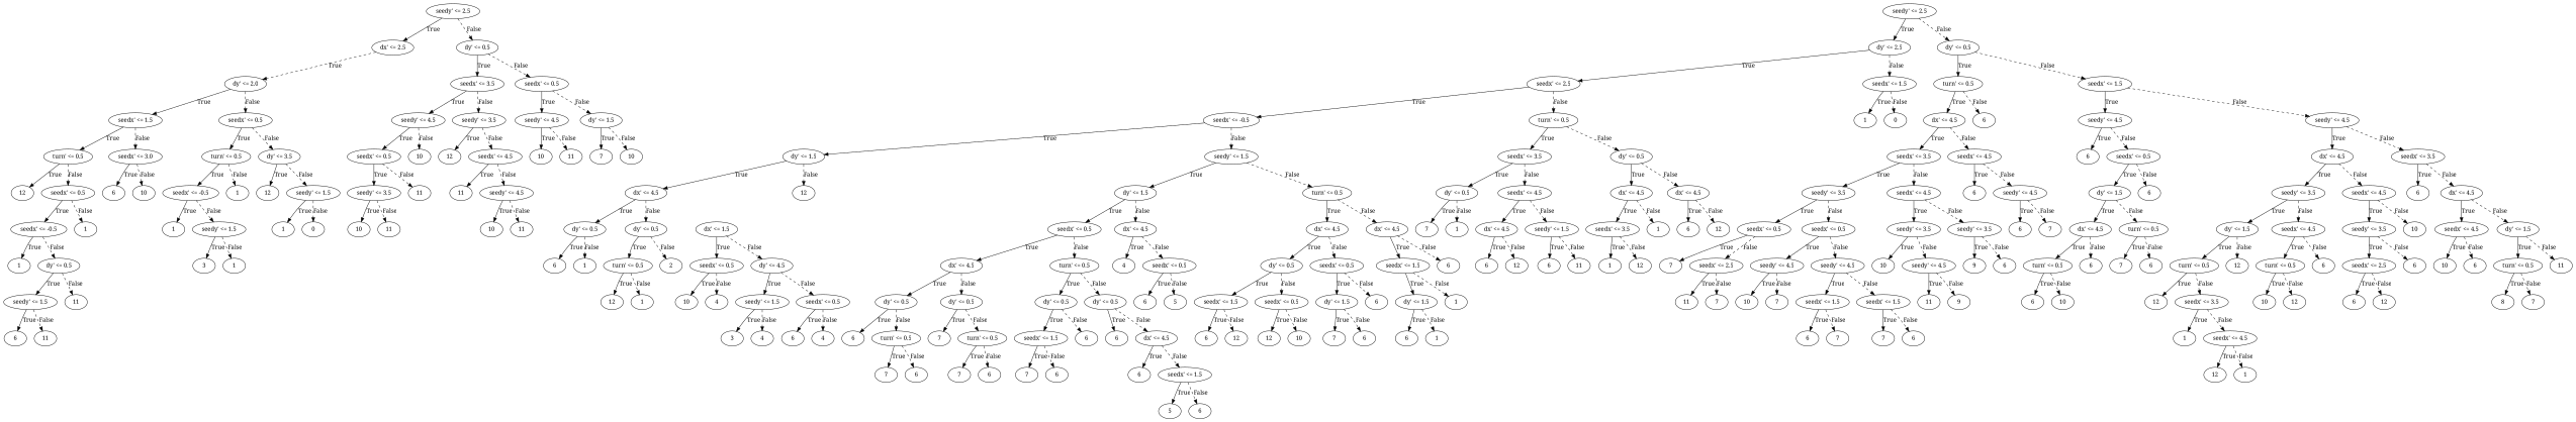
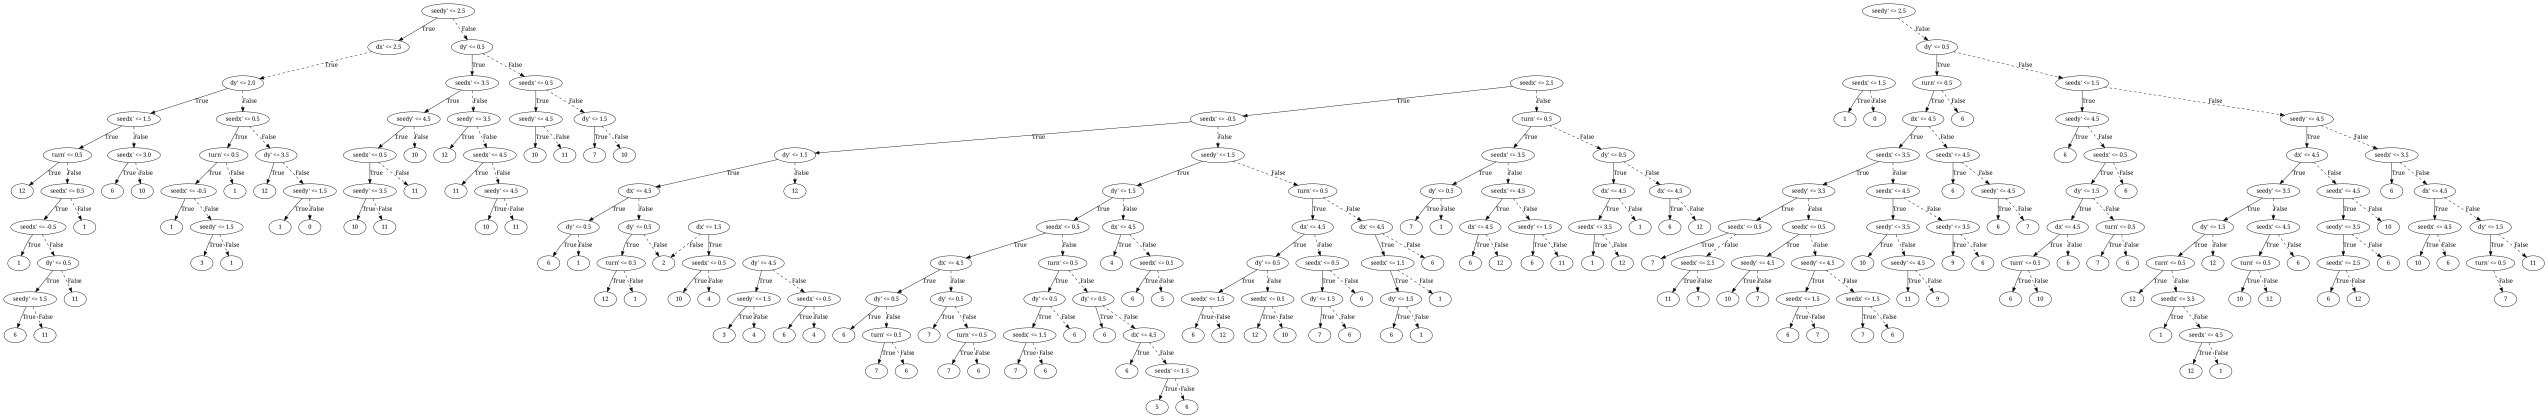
  digraph {
    fontname="Noto Serif"
    node [fontname="Noto Serif"]
    edge [fontname="Noto Serif" style=dashed]
    n1 [label="seedy' <= 2.5"]
    n2 [label="dx' <= 2.5"]
    n3 [label="dy' <= 0.5"]
    n4 [label="seedy' <= 2.5"]
-   n5 [label="dy' <= 2.5"]
    n6 [label="dy' <= 0.5"]
    n7 [label="dy' <= 2.0"]
    n8 [label="seedx' <= 3.5"]
    n9 [label="seedx' <= 0.5"]
    n10 [label="dx' <= 1.5"]
    n11 [label="seedx' <= 0.5"]
    n12 [label="dy' <= 4.5"]
    n13 [label="seedx' <= 1.5"]
    n14 [label="seedx' <= 0.5"]
    n15 [label=10]
    n16 [label=4]
    n17 [label="seedy' <= 1.5"]
    n18 [label="seedx' <= 0.5"]
    n19 [label=3]
    n20 [label=4]
    n21 [label=6]
    n22 [label=4]
    n23 [label="turn' <= 0.5"]
    n24 [label="seedx' <= 3.0"]
    n25 [label="turn' <= 0.5"]
    n26 [label="dy' <= 3.5"]
    n27 [label=12]
    n28 [label="seedx' <= 0.5"]
    n29 [label=6]
    n30 [label=10]
    n31 [label="seedx' <= -0.5"]
    n32 [label=1]
    n33 [label=1]
    n34 [label="dy' <= 0.5"]
    n35 [label="seedy' <= 1.5"]
    n36 [label=11]
    n37 [label=6]
    n38 [label=11]
    n39 [label="seedx' <= -0.5"]
    n40 [label=1]
    n41 [label=12]
    n42 [label="seedy' <= 1.5"]
    n43 [label=1]
    n44 [label="seedy' <= 1.5"]
    n45 [label=3]
    n46 [label=1]
    n47 [label=1]
    n48 [label=0]
    n49 [label="seedy' <= 4.5"]
    n50 [label="seedy' <= 3.5"]
    n51 [label="seedy' <= 4.5"]
    n52 [label="dy' <= 1.5"]
    n53 [label="seedx' <= 0.5"]
    n54 [label=10]
    n55 [label=12]
    n56 [label="seedx' <= 4.5"]
    n57 [label="seedy' <= 3.5"]
    n58 [label=11]
    n59 [label=10]
    n60 [label=11]
    n61 [label=11]
    n62 [label="seedy' <= 4.5"]
    n63 [label=10]
    n64 [label=11]
    n65 [label=10]
    n66 [label=11]
    n67 [label=7]
    n68 [label=10]
    n69 [label="seedx' <= 2.5"]
    n70 [label="seedx' <= 1.5"]
    n71 [label="turn' <= 0.5"]
    n72 [label="seedx' <= 1.5"]
    n73 [label="seedx' <= -0.5"]
    n74 [label="turn' <= 0.5"]
    n75 [label=1]
    n76 [label=0]
    n77 [label="dy' <= 1.5"]
    n78 [label="seedy' <= 1.5"]
    n79 [label="seedx' <= 3.5"]
    n80 [label="dy' <= 0.5"]
    n81 [label="dx' <= 4.5"]
    n82 [label=12]
    n83 [label="dy' <= 1.5"]
    n84 [label="turn' <= 0.5"]
    n85 [label="dy' <= 0.5"]
    n86 [label="dy' <= 0.5"]
    n87 [label=6]
    n88 [label=1]
    n89 [label="turn' <= 0.5"]
    n90 [label=2]
    n91 [label=12]
    n92 [label=1]
    n93 [label="seedx' <= 0.5"]
    n94 [label="dx' <= 4.5"]
    n95 [label="dx' <= 4.5"]
    n96 [label="dx' <= 4.5"]
    n97 [label="dx' <= 4.5"]
    n98 [label="turn' <= 0.5"]
    n99 [label=4]
    n100 [label="seedx' <= 0.5"]
    n101 [label="dy' <= 0.5"]
    n102 [label="dy' <= 0.5"]
    n103 [label="dy' <= 0.5"]
    n104 [label="dy' <= 0.5"]
    n105 [label=6]
    n106 [label="turn' <= 0.5"]
    n107 [label=7]
    n108 [label="turn' <= 0.5"]
    n109 [label=7]
    n110 [label=6]
    n111 [label=7]
    n112 [label=6]
    n113 [label="seedx' <= 1.5"]
    n114 [label=6]
    n115 [label=6]
    n116 [label="dx' <= 4.5"]
    n117 [label=7]
    n118 [label=6]
    n119 [label=6]
    n120 [label="seedx' <= 1.5"]
    n121 [label=5]
    n122 [label=6]
    n123 [label=6]
    n124 [label=5]
    n125 [label="dy' <= 0.5"]
    n126 [label="seedx' <= 0.5"]
    n127 [label="seedx' <= 1.5"]
    n128 [label=6]
    n129 [label="seedx' <= 1.5"]
    n130 [label="seedx' <= 0.5"]
    n131 [label="dy' <= 1.5"]
    n132 [label=6]
    n133 [label=6]
    n134 [label=12]
    n135 [label=12]
    n136 [label=10]
    n137 [label=7]
    n138 [label=6]
    n139 [label="dy' <= 1.5"]
    n140 [label=1]
    n141 [label=6]
    n142 [label=1]
    n143 [label="dy' <= 0.5"]
    n144 [label="seedx' <= 4.5"]
    n145 [label="dx' <= 4.5"]
    n146 [label="dx' <= 4.5"]
    n147 [label=7]
    n148 [label=1]
    n149 [label="dx' <= 4.5"]
    n150 [label="seedy' <= 1.5"]
    n151 [label=6]
    n152 [label=12]
    n153 [label=6]
    n154 [label=11]
    n155 [label="seedx' <= 3.5"]
    n156 [label=1]
    n157 [label=6]
    n158 [label=12]
    n159 [label=1]
    n160 [label=12]
    n161 [label="dx' <= 4.5"]
    n162 [label=6]
    n163 [label="seedy' <= 4.5"]
    n164 [label="seedy' <= 4.5"]
    n165 [label="seedx' <= 3.5"]
    n166 [label="seedx' <= 4.5"]
    n167 [label="seedy' <= 3.5"]
    n168 [label="seedx' <= 4.5"]
    n169 [label=6]
    n170 [label="seedy' <= 4.5"]
    n171 [label="seedx' <= 0.5"]
    n172 [label="seedx' <= 0.5"]
    n173 [label="seedy' <= 3.5"]
    n174 [label="seedy' <= 3.5"]
    n175 [label=7]
    n176 [label="seedx' <= 2.5"]
    n177 [label="seedy' <= 4.5"]
    n178 [label="seedy' <= 4.5"]
    n179 [label=11]
    n180 [label=7]
    n181 [label=10]
    n182 [label=7]
    n183 [label="seedx' <= 1.5"]
    n184 [label="seedx' <= 1.5"]
    n185 [label=6]
    n186 [label=7]
    n187 [label=7]
    n188 [label=6]
    n189 [label=10]
    n190 [label="seedy' <= 4.5"]
    n191 [label=9]
    n192 [label=6]
    n193 [label=11]
    n194 [label=9]
    n195 [label=6]
    n196 [label=7]
    n197 [label=6]
    n198 [label="seedx' <= 0.5"]
    n199 [label="dx' <= 4.5"]
    n200 [label="seedx' <= 3.5"]
    n201 [label="dy' <= 1.5"]
    n202 [label=6]
    n203 [label="dx' <= 4.5"]
    n204 [label="turn' <= 0.5"]
    n205 [label="turn' <= 0.5"]
    n206 [label=6]
    n207 [label=7]
    n208 [label=6]
    n209 [label=6]
    n210 [label=10]
    n211 [label="seedy' <= 3.5"]
    n212 [label="seedx' <= 4.5"]
    n213 [label=6]
    n214 [label="dx' <= 4.5"]
    n215 [label="dy' <= 1.5"]
    n216 [label="seedx' <= 4.5"]
    n217 [label="seedy' <= 3.5"]
    n218 [label=10]
    n219 [label="turn' <= 0.5"]
    n220 [label=12]
    n221 [label="turn' <= 0.5"]
    n222 [label=6]
    n223 [label=12]
    n224 [label="seedx' <= 3.5"]
    n225 [label=1]
    n226 [label="seedx' <= 4.5"]
    n227 [label=12]
    n228 [label=1]
    n229 [label=10]
    n230 [label=12]
    n231 [label="seedx' <= 2.5"]
    n232 [label=6]
    n233 [label=6]
    n234 [label=12]
    n235 [label="seedx' <= 4.5"]
    n236 [label="dy' <= 1.5"]
    n237 [label=10]
    n238 [label=6]
    n239 [label="turn' <= 0.5"]
    n240 [label=11]
-   n241 [label=8]
    n242 [label=7]
    n1 -> n2 [label=True style=""]
    n1 -> n3 [label=False]
    n2 -> n7 [label=True]
    n3 -> n8 [label=True style=""]
    n3 -> n9 [label=False]
-   n4 -> n5 [label=True style=""]
    n4 -> n6 [label=False]
-   n5 -> n69 [label=True style=""]
-   n5 -> n70 [label=False]
    n6 -> n71 [label=True style=""]
    n6 -> n72 [label=False]
    n7 -> n13 [label=True style=""]
    n7 -> n14 [label=False]
    n8 -> n49 [label=True style=""]
    n8 -> n50 [label=False]
    n9 -> n51 [label=True style=""]
    n9 -> n52 [label=False]
    n10 -> n11 [label=True style=""]
-   n10 -> n12 [label=False]
+   n10 -> n90 [label=False]
    n11 -> n15 [label=True style=""]
    n11 -> n16 [label=False]
    n12 -> n17 [label=True style=""]
    n12 -> n18 [label=False]
    n13 -> n23 [label=True style=""]
    n13 -> n24 [label=False]
    n14 -> n25 [label=True style=""]
    n14 -> n26 [label=False]
    n17 -> n19 [label=True style=""]
    n17 -> n20 [label=False]
    n18 -> n21 [label=True style=""]
    n18 -> n22 [label=False]
    n23 -> n27 [label=True style=""]
    n23 -> n28 [label=False]
    n24 -> n29 [label=True style=""]
    n24 -> n30 [label=False]
    n25 -> n39 [label=True style=""]
    n25 -> n40 [label=False]
    n26 -> n41 [label=True style=""]
    n26 -> n42 [label=False]
    n28 -> n31 [label=True style=""]
    n28 -> n32 [label=False]
    n31 -> n33 [label=True style=""]
    n31 -> n34 [label=False]
    n34 -> n35 [label=True style=""]
    n34 -> n36 [label=False]
    n35 -> n37 [label=True style=""]
    n35 -> n38 [label=False]
    n39 -> n43 [label=True style=""]
    n39 -> n44 [label=False]
    n42 -> n47 [label=True style=""]
    n42 -> n48 [label=False]
    n44 -> n45 [label=True style=""]
    n44 -> n46 [label=False]
    n49 -> n53 [label=True style=""]
    n49 -> n54 [label=False]
    n50 -> n55 [label=True style=""]
    n50 -> n56 [label=False]
    n51 -> n65 [label=True style=""]
    n51 -> n66 [label=False]
    n52 -> n67 [label=True style=""]
    n52 -> n68 [label=False]
    n53 -> n57 [label=True style=""]
    n53 -> n58 [label=False]
    n56 -> n61 [label=True style=""]
    n56 -> n62 [label=False]
    n57 -> n59 [label=True style=""]
    n57 -> n60 [label=False]
    n62 -> n63 [label=True style=""]
    n62 -> n64 [label=False]
    n69 -> n73 [label=True style=""]
    n69 -> n74 [label=False]
    n70 -> n75 [label=True style=""]
    n70 -> n76 [label=False]
    n71 -> n161 [label=True style=""]
    n71 -> n162 [label=False]
    n72 -> n163 [label=True style=""]
    n72 -> n164 [label=False]
    n73 -> n77 [label=True style=""]
    n73 -> n78 [label=False]
    n74 -> n79 [label=True style=""]
    n74 -> n80 [label=False]
    n77 -> n81 [label=True style=""]
    n77 -> n82 [label=False]
    n78 -> n83 [label=True style=""]
    n78 -> n84 [label=False]
    n79 -> n143 [label=True style=""]
    n79 -> n144 [label=False]
    n80 -> n145 [label=True style=""]
    n80 -> n146 [label=False]
    n81 -> n85 [label=True style=""]
    n81 -> n86 [label=False]
    n83 -> n93 [label=True style=""]
    n83 -> n94 [label=False]
    n84 -> n95 [label=True style=""]
    n84 -> n96 [label=False]
    n85 -> n87 [label=True style=""]
    n85 -> n88 [label=False]
    n86 -> n89 [label=True style=""]
    n86 -> n90 [label=False]
    n89 -> n91 [label=True style=""]
    n89 -> n92 [label=False]
    n93 -> n97 [label=True style=""]
    n93 -> n98 [label=False]
    n94 -> n99 [label=True style=""]
    n94 -> n100 [label=False]
    n95 -> n125 [label=True style=""]
    n95 -> n126 [label=False]
    n96 -> n127 [label=True style=""]
    n96 -> n128 [label=False]
    n97 -> n101 [label=True style=""]
    n97 -> n102 [label=False]
    n98 -> n103 [label=True style=""]
    n98 -> n104 [label=False]
    n100 -> n123 [label=True style=""]
    n100 -> n124 [label=False]
    n101 -> n105 [label=True style=""]
    n101 -> n106 [label=False]
    n102 -> n107 [label=True style=""]
    n102 -> n108 [label=False]
    n103 -> n113 [label=True style=""]
    n103 -> n114 [label=False]
    n104 -> n115 [label=True style=""]
    n104 -> n116 [label=False]
    n106 -> n109 [label=True style=""]
    n106 -> n110 [label=False]
    n108 -> n111 [label=True style=""]
    n108 -> n112 [label=False]
    n113 -> n117 [label=True style=""]
    n113 -> n118 [label=False]
    n116 -> n119 [label=True style=""]
    n116 -> n120 [label=False]
    n120 -> n121 [label=True style=""]
    n120 -> n122 [label=False]
    n125 -> n129 [label=True style=""]
    n125 -> n130 [label=False]
    n126 -> n131 [label=True style=""]
    n126 -> n132 [label=False]
    n127 -> n139 [label=True style=""]
    n127 -> n140 [label=False]
    n129 -> n133 [label=True style=""]
    n129 -> n134 [label=False]
    n130 -> n135 [label=True style=""]
    n130 -> n136 [label=False]
    n131 -> n137 [label=True style=""]
    n131 -> n138 [label=False]
    n139 -> n141 [label=True style=""]
    n139 -> n142 [label=False]
    n143 -> n147 [label=True style=""]
    n143 -> n148 [label=False]
    n144 -> n149 [label=True style=""]
    n144 -> n150 [label=False]
    n145 -> n155 [label=True style=""]
    n145 -> n156 [label=False]
    n146 -> n157 [label=True style=""]
    n146 -> n158 [label=False]
    n149 -> n151 [label=True style=""]
    n149 -> n152 [label=False]
    n150 -> n153 [label=True style=""]
    n150 -> n154 [label=False]
    n155 -> n159 [label=True style=""]
    n155 -> n160 [label=False]
    n161 -> n165 [label=True style=""]
    n161 -> n166 [label=False]
    n163 -> n197 [label=True style=""]
    n163 -> n198 [label=False]
    n164 -> n199 [label=True style=""]
    n164 -> n200 [label=False]
    n165 -> n167 [label=True style=""]
    n165 -> n168 [label=False]
    n166 -> n169 [label=True style=""]
    n166 -> n170 [label=False]
    n167 -> n171 [label=True style=""]
    n167 -> n172 [label=False]
    n168 -> n173 [label=True style=""]
    n168 -> n174 [label=False]
    n170 -> n195 [label=True style=""]
    n170 -> n196 [label=False]
    n171 -> n175 [label=True style=""]
    n171 -> n176 [label=False]
    n172 -> n177 [label=True style=""]
    n172 -> n178 [label=False]
    n173 -> n189 [label=True style=""]
    n173 -> n190 [label=False]
    n174 -> n191 [label=True style=""]
    n174 -> n192 [label=False]
    n176 -> n179 [label=True style=""]
    n176 -> n180 [label=False]
    n177 -> n181 [label=True style=""]
    n177 -> n182 [label=False]
    n178 -> n183 [label=True style=""]
    n178 -> n184 [label=False]
    n183 -> n185 [label=True style=""]
    n183 -> n186 [label=False]
    n184 -> n187 [label=True style=""]
    n184 -> n188 [label=False]
    n190 -> n193 [label=True style=""]
    n190 -> n194 [label=False]
    n198 -> n201 [label=True style=""]
    n198 -> n202 [label=False]
    n199 -> n211 [label=True style=""]
    n199 -> n212 [label=False]
    n200 -> n213 [label=True style=""]
    n200 -> n214 [label=False]
    n201 -> n203 [label=True style=""]
    n201 -> n204 [label=False]
    n203 -> n205 [label=True style=""]
    n203 -> n206 [label=False]
    n204 -> n207 [label=True style=""]
    n204 -> n208 [label=False]
    n205 -> n209 [label=True style=""]
    n205 -> n210 [label=False]
    n211 -> n215 [label=True style=""]
    n211 -> n216 [label=False]
    n212 -> n217 [label=True style=""]
    n212 -> n218 [label=False]
    n214 -> n235 [label=True style=""]
    n214 -> n236 [label=False]
    n215 -> n219 [label=True style=""]
    n215 -> n220 [label=False]
    n216 -> n221 [label=True style=""]
    n216 -> n222 [label=False]
    n217 -> n231 [label=True style=""]
    n217 -> n232 [label=False]
    n219 -> n223 [label=True style=""]
    n219 -> n224 [label=False]
    n221 -> n229 [label=True style=""]
    n221 -> n230 [label=False]
    n224 -> n225 [label=True style=""]
    n224 -> n226 [label=False]
    n226 -> n227 [label=True style=""]
    n226 -> n228 [label=False]
    n231 -> n233 [label=True style=""]
    n231 -> n234 [label=False]
    n235 -> n237 [label=True style=""]
    n235 -> n238 [label=False]
    n236 -> n239 [label=True style=""]
    n236 -> n240 [label=False]
-   n239 -> n241 [label=True style=""]
    n239 -> n242 [label=False]
  }
